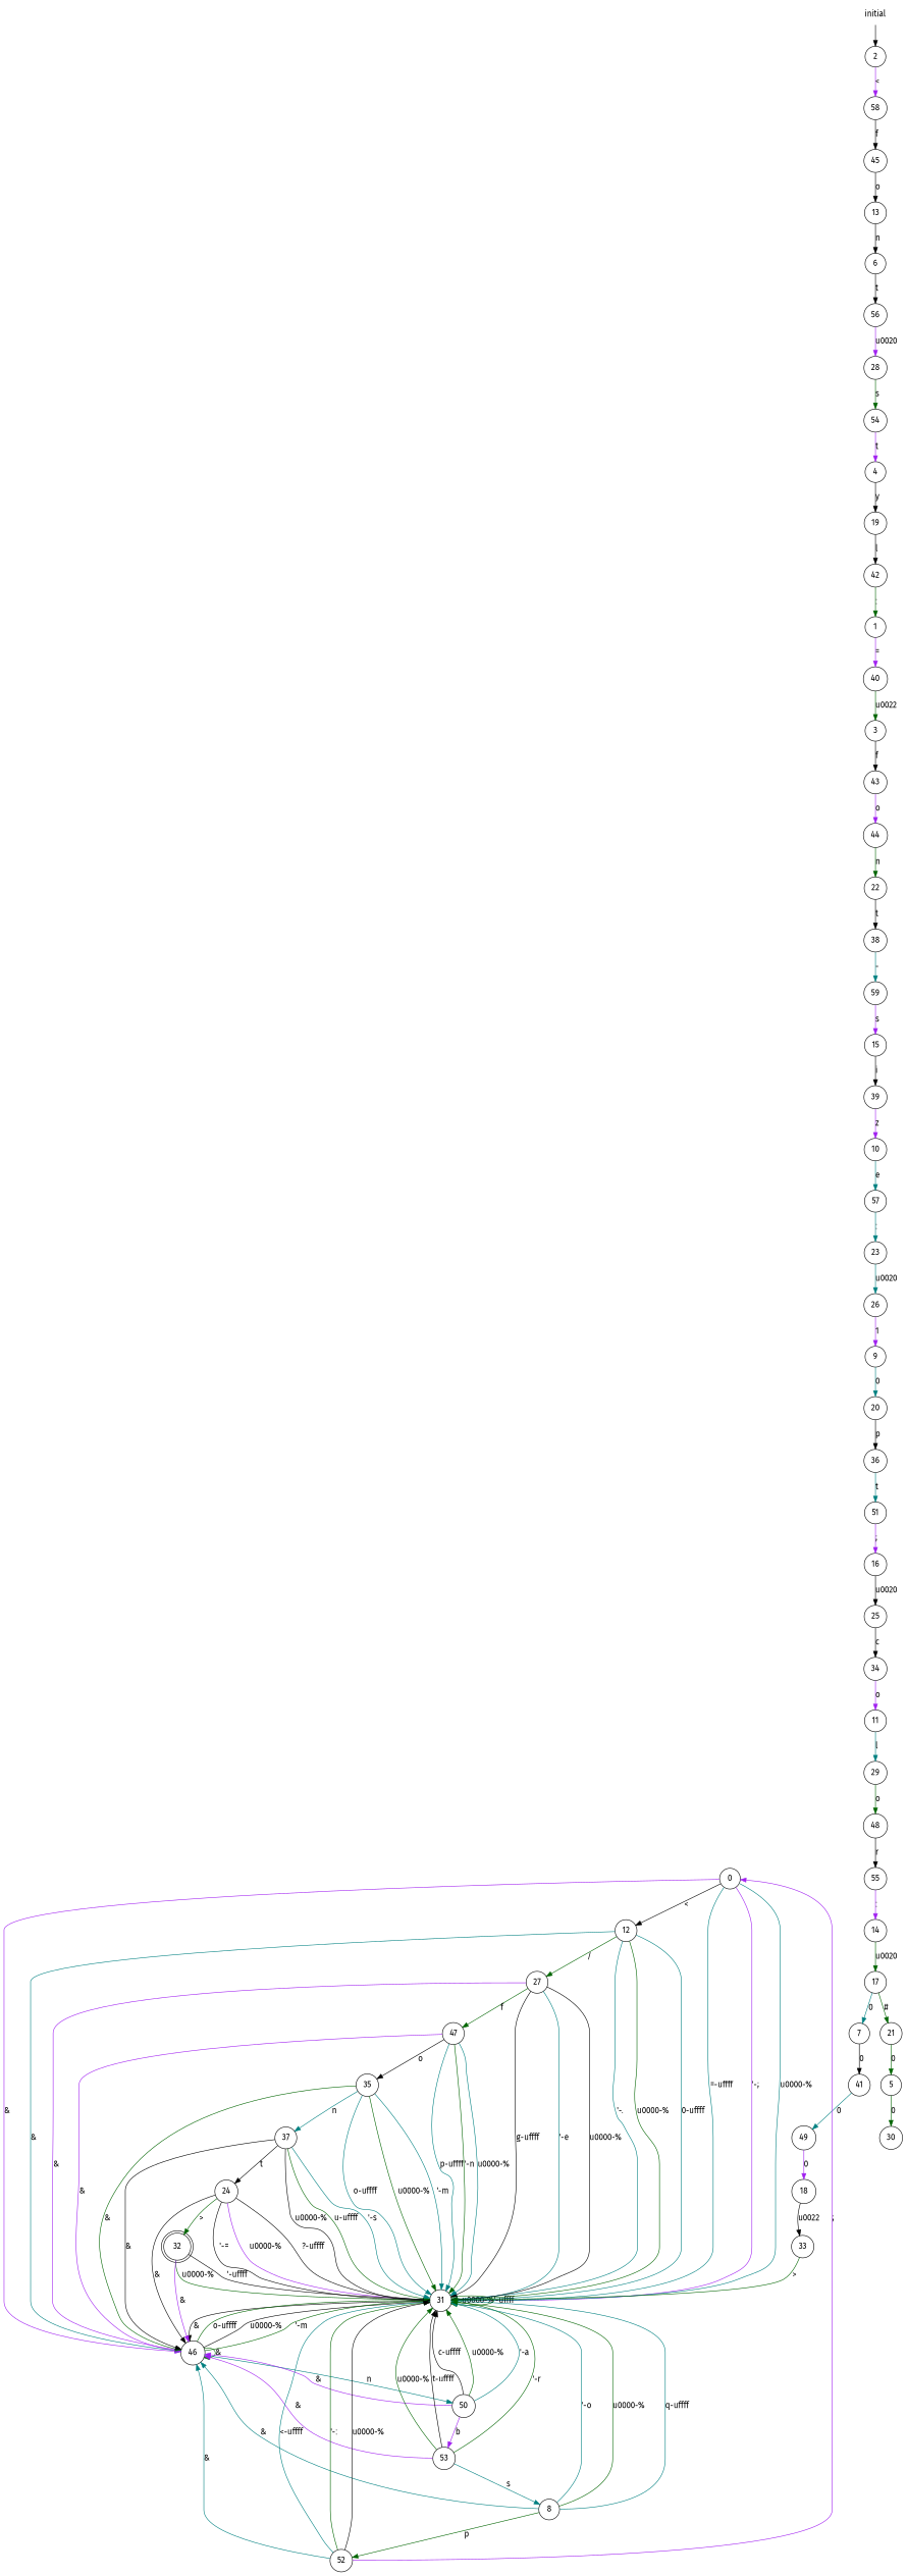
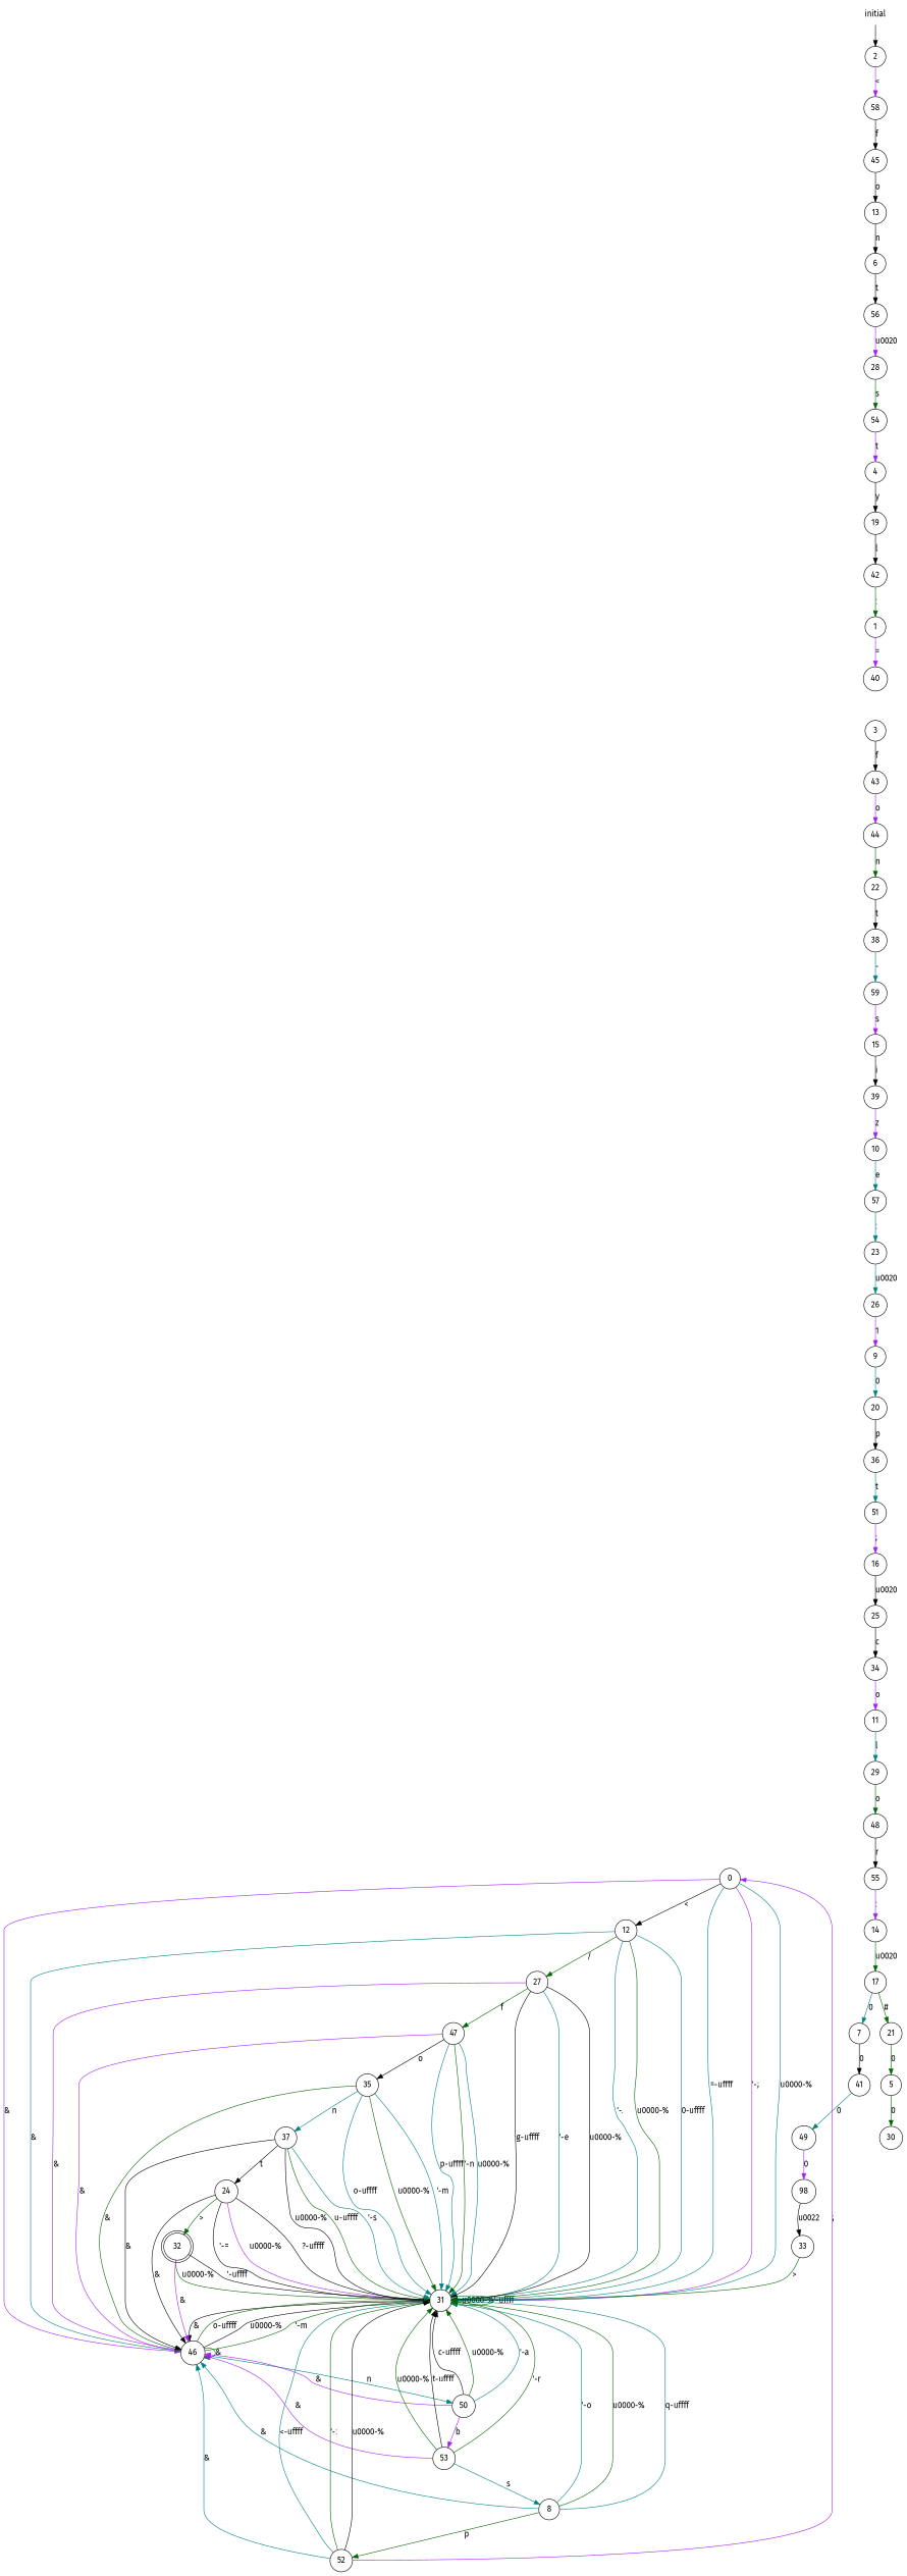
  digraph {
    fontname="Fira Sans"
    rankdir=TB
    node [fontname="Fira Sans" shape=circle]
    edge [color=black fontname="Fira Sans"]
    0
    31
    46
    12
    50
    27
    53
    47
    1
    40
    3
    43
    2
    58
    45
    initial [shape=plaintext]
    13
    44
    22
    4
    19
    42
    5
    30
    7
    41
    6
    56
    28
    54
    49
-   18
+   18 [label=98]
    8
    52
    9
    20
    36
    51
    10
    57
    23
    26
    11
    29
    48
    55
    35
    14
    17
    21
    15
    39
    16
    25
    34
    33
    38
    59
    24
    32 [shape=doublecircle]
    37
    0 -> 31 [color=purple label="'-;"]
    0 -> 31 [color=teal label="=-\uffff"]
    0 -> 31 [color=teal label="\u0000-%"]
    0 -> 46 [color=purple label="&"]
    0 -> 12 [label="<"]
    31 -> 31 [color=darkgreen label="\u0000-%"]
    31 -> 31 [color=darkgreen label="'-\uffff"]
    31 -> 46 [label="&"]
    46 -> 31 [color=darkgreen label="o-\uffff"]
    46 -> 31 [label="\u0000-%"]
    46 -> 31 [color=darkgreen label="'-m"]
    46 -> 46 [color=darkgreen label="&"]
    46 -> 50 [color=teal label=n]
    12 -> 31 [color=teal label="'-."]
    12 -> 31 [color=darkgreen label="\u0000-%"]
    12 -> 31 [color=teal label="0-\uffff"]
    12 -> 46 [color=teal label="&"]
    12 -> 27 [color=darkgreen label="/"]
    50 -> 31 [color=teal label="'-a"]
    50 -> 31 [color=darkgreen label="\u0000-%"]
    50 -> 31 [label="c-\uffff"]
    50 -> 46 [color=purple label="&"]
    50 -> 53 [color=purple label=b]
    27 -> 31 [label="g-\uffff"]
    27 -> 31 [color=teal label="'-e"]
    27 -> 31 [label="\u0000-%"]
    27 -> 46 [color=purple label="&"]
    27 -> 47 [color=darkgreen label=f]
    53 -> 31 [label="t-\uffff"]
    53 -> 31 [color=darkgreen label="\u0000-%"]
    53 -> 31 [color=darkgreen label="'-r"]
    53 -> 46 [color=purple label="&"]
    53 -> 8 [color=teal label=s]
    47 -> 31 [color=teal label="p-\uffff"]
    47 -> 31 [color=darkgreen label="'-n"]
    47 -> 31 [color=teal label="\u0000-%"]
    47 -> 46 [color=purple label="&"]
    47 -> 35 [label=o]
    1 -> 40 [color=purple label="="]
-   40 -> 3 [color=darkgreen label="\u0022"]
    3 -> 43 [label=f]
    43 -> 44 [color=purple label=o]
    2 -> 58 [color=purple label="<"]
    58 -> 45 [label=f]
    45 -> 13 [label=o]
    initial -> 2
    13 -> 6 [label=n]
    44 -> 22 [color=darkgreen label=n]
    22 -> 38 [label=t]
    4 -> 19 [label=y]
    19 -> 42 [label=l]
    42 -> 1 [color=darkgreen label=":"]
    5 -> 30 [color=darkgreen label=0]
    7 -> 41 [label=0]
    41 -> 49 [color=teal label=0]
    6 -> 56 [label=t]
    56 -> 28 [color=purple label="\u0020"]
    28 -> 54 [color=darkgreen label=s]
    54 -> 4 [color=purple label=t]
    49 -> 18 [color=purple label=0]
    18 -> 33 [label="\u0022"]
    8 -> 31 [color=teal label="q-\uffff"]
    8 -> 31 [color=teal label="'-o"]
    8 -> 31 [color=darkgreen label="\u0000-%"]
    8 -> 46 [color=teal label="&"]
    8 -> 52 [color=darkgreen label=p]
    52 -> 0 [color=purple label=";"]
    52 -> 31 [color=teal label="<-\uffff"]
    52 -> 31 [color=darkgreen label="'-:"]
    52 -> 31 [label="\u0000-%"]
    52 -> 46 [color=teal label="&"]
    9 -> 20 [color=teal label=0]
    20 -> 36 [label=p]
    36 -> 51 [color=teal label=t]
    51 -> 16 [color=purple label=";"]
    10 -> 57 [color=teal label=e]
    57 -> 23 [color=teal label=":"]
    23 -> 26 [color=teal label="\u0020"]
    26 -> 9 [color=purple label=1]
    11 -> 29 [color=teal label=l]
    29 -> 48 [color=darkgreen label=o]
    48 -> 55 [label=r]
    55 -> 14 [color=purple label=":"]
    35 -> 31 [color=teal label="o-\uffff"]
    35 -> 31 [color=darkgreen label="\u0000-%"]
    35 -> 31 [color=teal label="'-m"]
    35 -> 46 [color=darkgreen label="&"]
    35 -> 37 [color=teal label=n]
    14 -> 17 [color=darkgreen label="\u0020"]
    17 -> 7 [color=teal label=0]
    17 -> 21 [color=darkgreen label="#"]
    21 -> 5 [color=darkgreen label=0]
    15 -> 39 [label=i]
    39 -> 10 [color=purple label=z]
    16 -> 25 [label="\u0020"]
    25 -> 34 [label=c]
    34 -> 11 [color=purple label=o]
    33 -> 31 [color=darkgreen label=">"]
    38 -> 59 [color=teal label="-"]
    59 -> 15 [color=purple label=s]
    24 -> 31 [label="'-="]
    24 -> 31 [color=purple label="\u0000-%"]
    24 -> 31 [label="?-\uffff"]
    24 -> 46 [label="&"]
    24 -> 32 [color=darkgreen label=">"]
    32 -> 31 [color=darkgreen label="\u0000-%"]
    32 -> 31 [label="'-\uffff"]
    32 -> 46 [color=purple label="&"]
    37 -> 31 [label="\u0000-%"]
    37 -> 31 [color=darkgreen label="u-\uffff"]
    37 -> 31 [color=teal label="'-s"]
    37 -> 46 [label="&"]
    37 -> 24 [label=t]
  }
